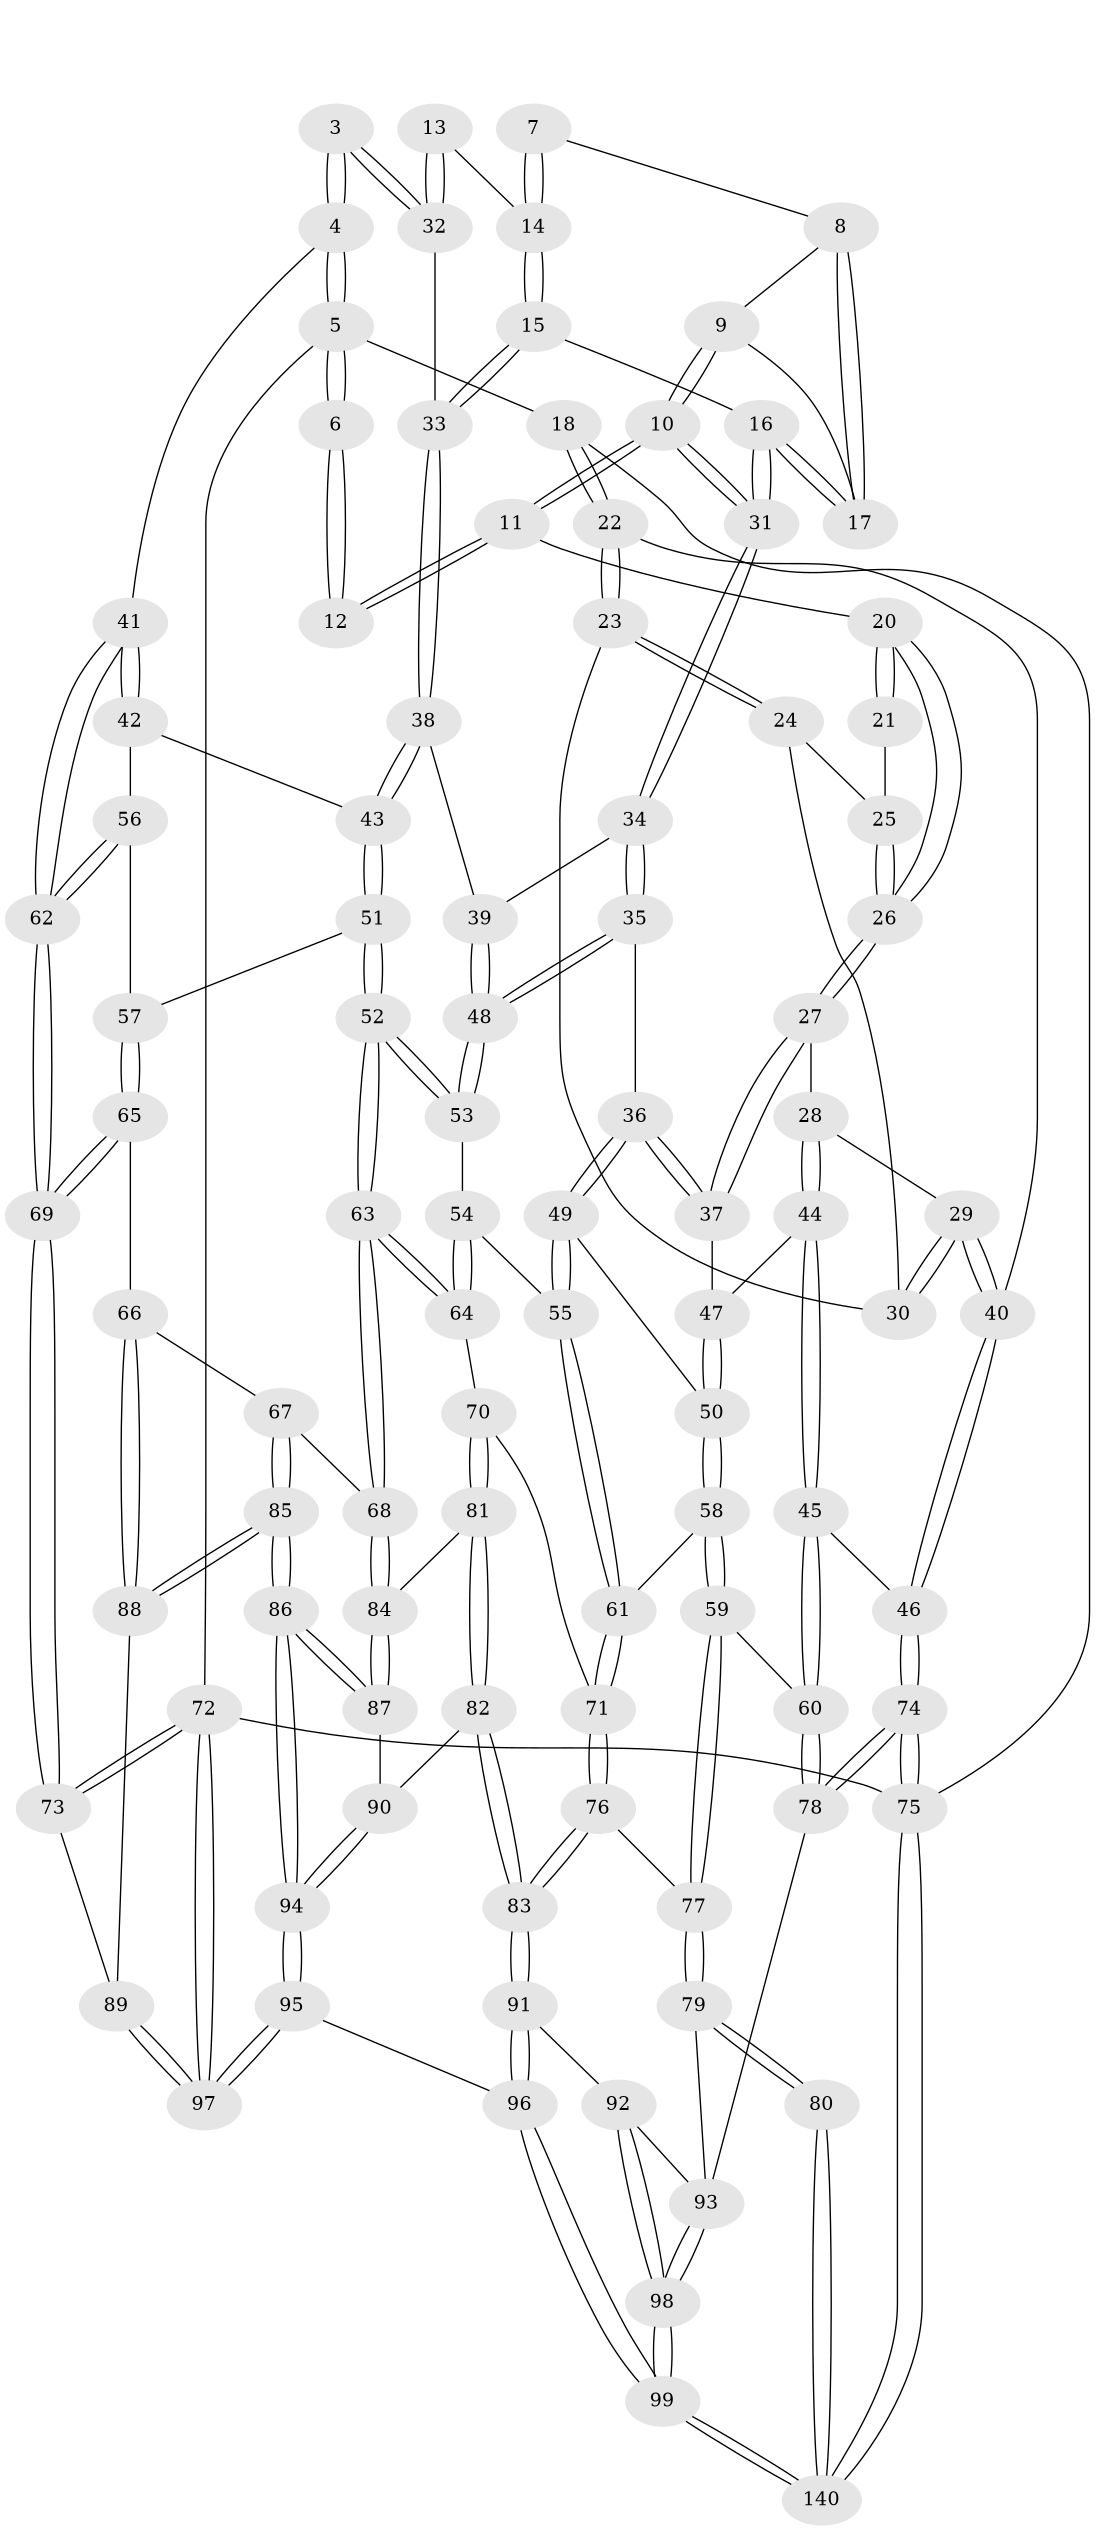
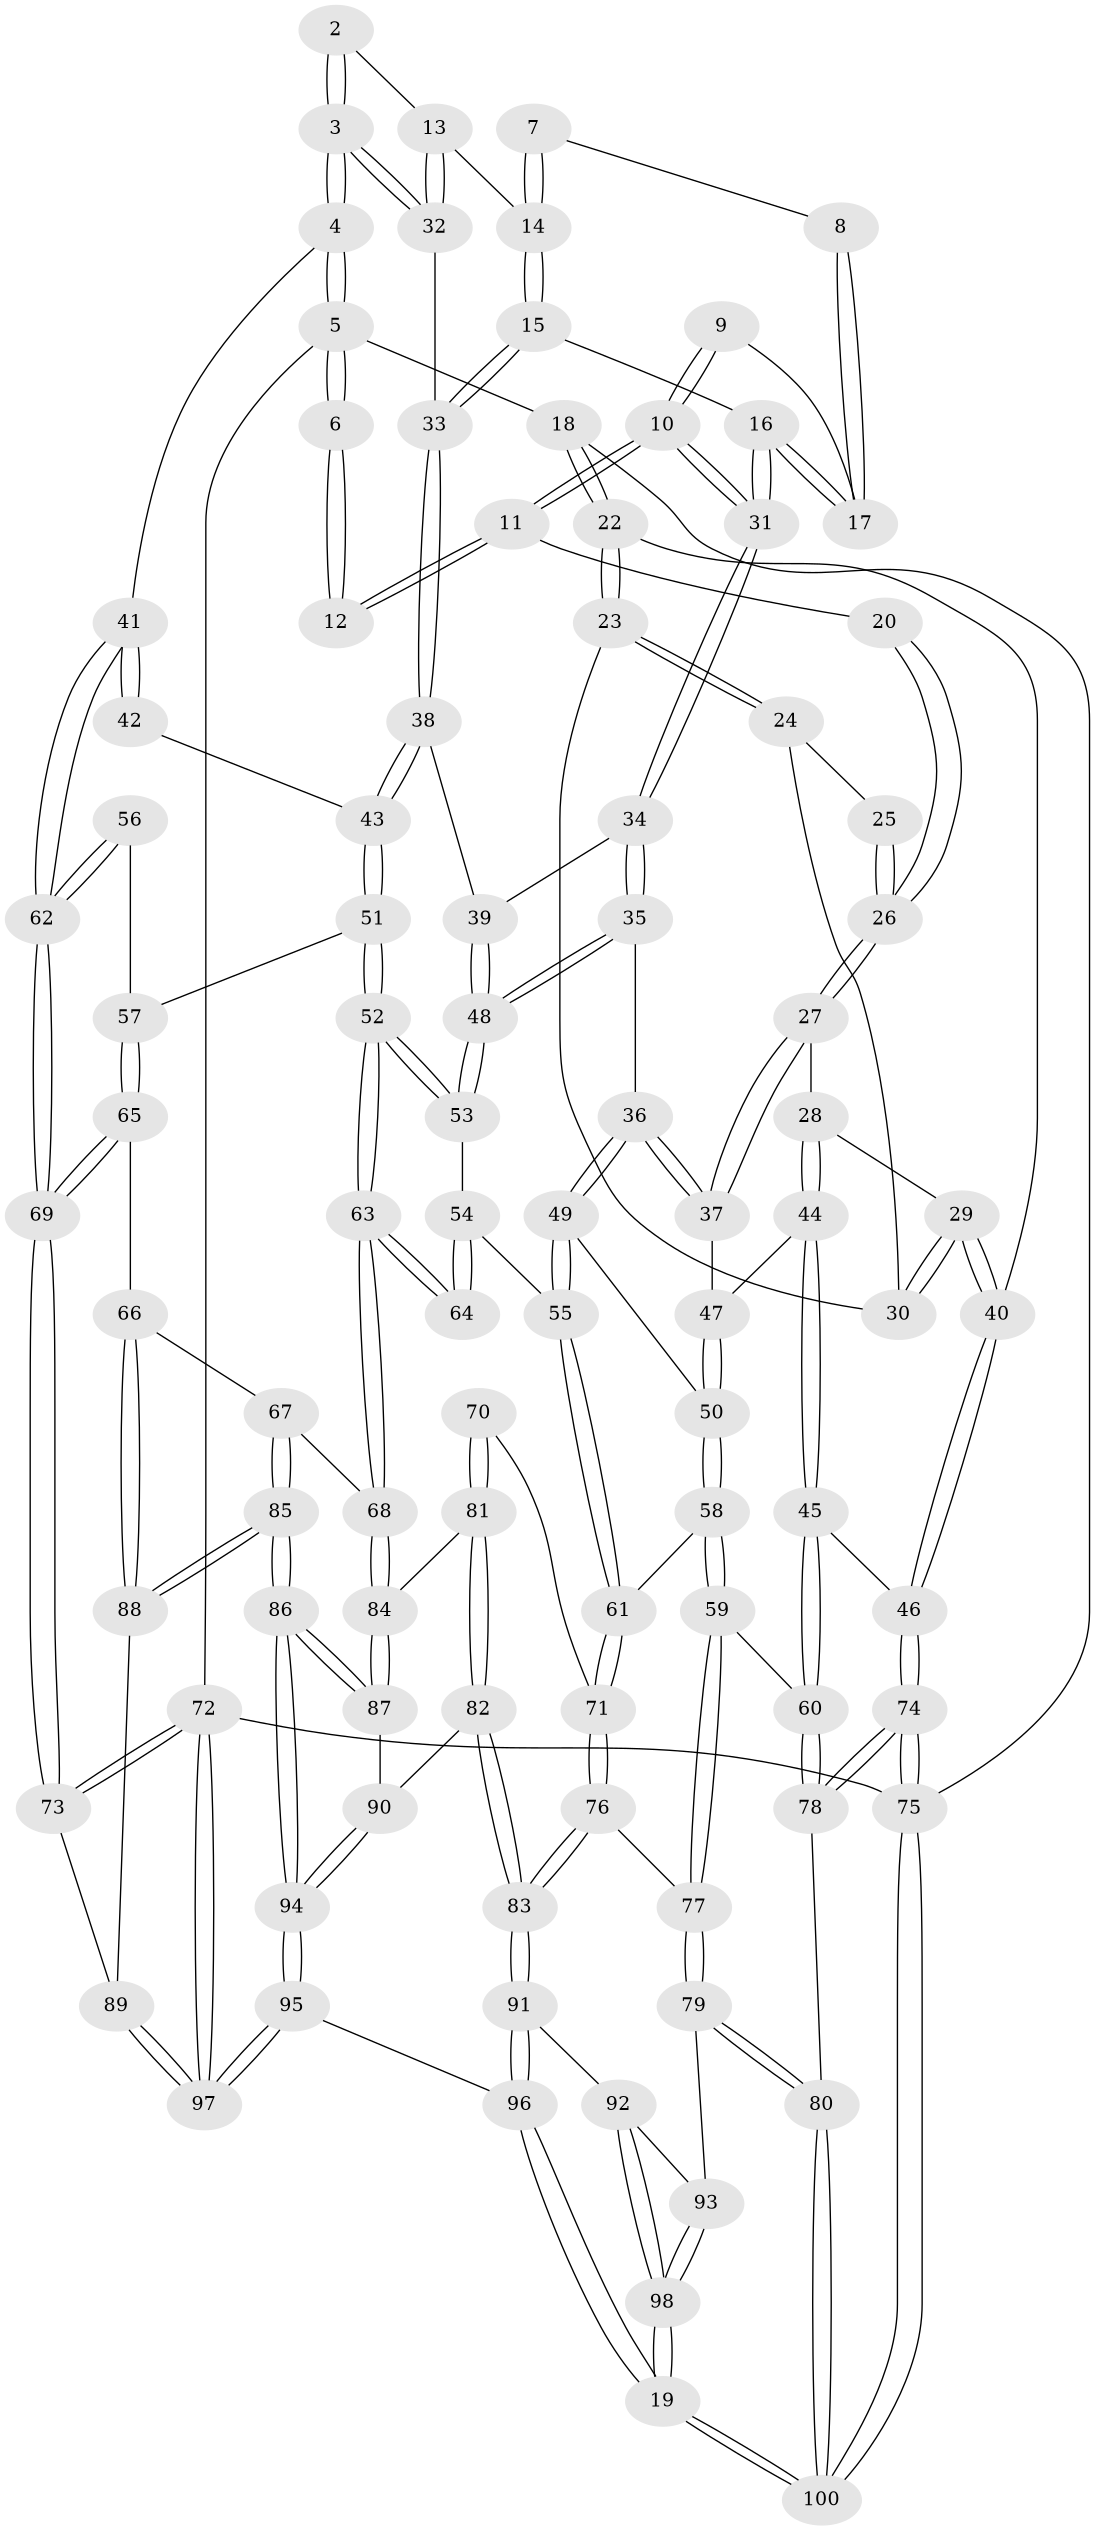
  graph {
    node [color=gray90 style=filled]
+   2
    3
    13
    7
    8
    14
    4
    32
    5
    41
    33
    6
    18
    72
    42
    62
    12
    22
    75
    73
    97
    9
    17
    15
    10
    11
    31
    20
    34
-   21
    26
    16
    38
    23
    40
-   100 [label=140]
+   100
    25
    27
    24
    30
    46
    28
    37
    29
    44
    47
    45
    35
    39
    43
    36
    48
    49
    53
    50
    55
    51
    74
    56
    69
    57
    52
    60
    78
    58
    54
    61
    59
    63
    65
    64
    68
    70
    71
    66
    77
    79
    80
    76
    84
    81
    67
    88
    85
    89
    86
    87
    82
    83
    91
    93
    98
    90
    94
    92
    96
    95
-   99
+   99 [label=19]
+   2 -- 3
+   2 -- 3
+   2 -- 13
    3 -- 4
    3 -- 4
    3 -- 32
    3 -- 32
    13 -- 14
    13 -- 32
    13 -- 32
    7 -- 8
    7 -- 14
    7 -- 14
-   8 -- 9
    8 -- 17
    8 -- 17
    14 -- 15
    14 -- 15
    4 -- 5
    4 -- 5
    4 -- 41
    32 -- 33
    5 -- 6
    5 -- 6
    5 -- 18
    5 -- 72
    41 -- 42
    41 -- 42
    41 -- 62
    41 -- 62
    33 -- 38
    33 -- 38
    6 -- 12
    6 -- 12
    18 -- 22
    18 -- 22
    18 -- 75
    72 -- 75
    72 -- 73
    72 -- 73
    72 -- 97
    72 -- 97
    42 -- 43
-   42 -- 56
    62 -- 69
    62 -- 69
    22 -- 23
    22 -- 23
    22 -- 40
    75 -- 100
    75 -- 100
    73 -- 89
    9 -- 17
    9 -- 10
    9 -- 10
    15 -- 33
    15 -- 33
    15 -- 16
    10 -- 11
    10 -- 11
    10 -- 31
    10 -- 31
    11 -- 12
    11 -- 12
    11 -- 20
    31 -- 34
    31 -- 34
-   20 -- 21
-   20 -- 21
    20 -- 26
    20 -- 26
    34 -- 35
    34 -- 35
    34 -- 39
-   21 -- 25
    26 -- 27
    26 -- 27
    16 -- 17
    16 -- 17
    16 -- 31
    16 -- 31
    38 -- 39
    38 -- 43
    38 -- 43
    23 -- 24
    23 -- 24
    23 -- 30
    40 -- 46
    40 -- 46
    25 -- 26
    25 -- 26
    27 -- 28
    27 -- 37
    27 -- 37
    24 -- 25
    24 -- 30
    46 -- 74
    46 -- 74
    28 -- 29
    28 -- 44
    28 -- 44
    37 -- 47
    29 -- 40
    29 -- 40
    29 -- 30
    29 -- 30
    44 -- 47
    44 -- 45
    44 -- 45
    47 -- 50
    47 -- 50
    45 -- 46
    45 -- 60
    45 -- 60
    35 -- 36
    35 -- 48
    35 -- 48
    39 -- 48
    39 -- 48
    43 -- 51
    43 -- 51
    36 -- 37
    36 -- 37
    36 -- 49
    36 -- 49
    48 -- 53
    48 -- 53
    49 -- 50
    49 -- 55
    49 -- 55
    53 -- 54
    50 -- 58
    50 -- 58
    55 -- 61
    55 -- 61
    51 -- 57
    51 -- 52
    51 -- 52
    74 -- 75
    74 -- 75
    74 -- 78
    74 -- 78
    56 -- 62
    56 -- 62
    56 -- 57
    69 -- 73
    69 -- 73
    57 -- 65
    57 -- 65
    52 -- 53
    52 -- 53
    52 -- 63
    52 -- 63
    60 -- 78
    60 -- 78
-   78 -- 93
+   78 -- 80
    58 -- 61
    58 -- 59
    58 -- 59
    54 -- 55
    54 -- 64
    54 -- 64
    61 -- 71
    61 -- 71
    59 -- 60
    59 -- 77
    59 -- 77
    63 -- 64
    63 -- 64
    63 -- 68
    63 -- 68
    65 -- 69
    65 -- 69
    65 -- 66
-   64 -- 70
    68 -- 84
    68 -- 84
    70 -- 71
    70 -- 81
    70 -- 81
    71 -- 76
    71 -- 76
    66 -- 67
    66 -- 88
    66 -- 88
    77 -- 79
    77 -- 79
    79 -- 80
    79 -- 80
    79 -- 93
    80 -- 100
    80 -- 100
    76 -- 77
    76 -- 83
    76 -- 83
    84 -- 87
    84 -- 87
    81 -- 84
    81 -- 82
    81 -- 82
    67 -- 68
    67 -- 85
    67 -- 85
    88 -- 89
    85 -- 88
    85 -- 88
    85 -- 86
    85 -- 86
    89 -- 97
    89 -- 97
    86 -- 87
    86 -- 87
    86 -- 94
    86 -- 94
    87 -- 90
    82 -- 83
    82 -- 83
    82 -- 90
    83 -- 91
    83 -- 91
    91 -- 92
    91 -- 96
    91 -- 96
    93 -- 98
    93 -- 98
    98 -- 99
    98 -- 99
    90 -- 94
    90 -- 94
    94 -- 95
    94 -- 95
    92 -- 93
    92 -- 98
    92 -- 98
    96 -- 99
    96 -- 99
    95 -- 97
    95 -- 97
    95 -- 96
    99 -- 100
    99 -- 100
  }
